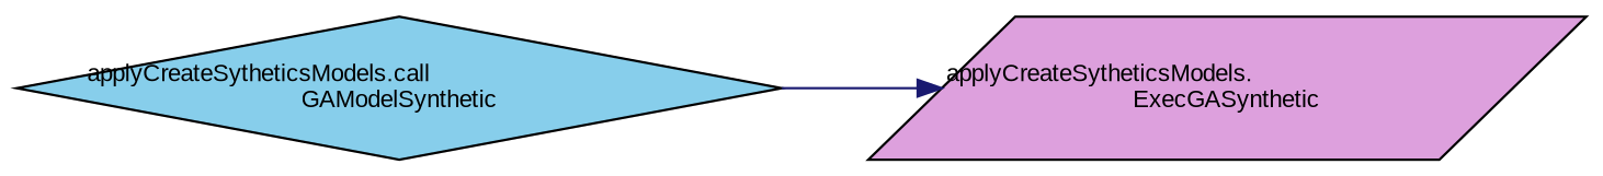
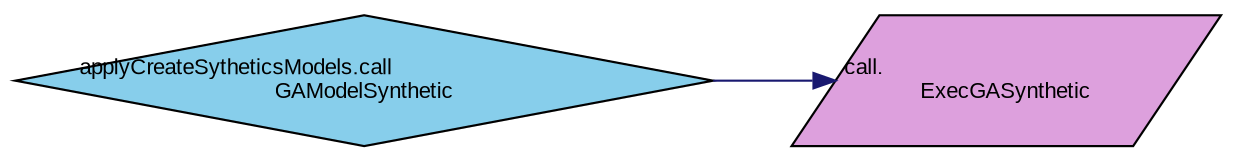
  digraph {
    rankdir=LR
    fontname="Liberation Sans"
    node [color=black fontname="Liberation Sans" fontsize=10 style=filled]
    n1 [fillcolor=skyblue fontcolor=black height=0.2 label="applyCreateSytheticsModels.call\lGAModelSynthetic" shape=diamond width=0.4]
-   n2 [fillcolor=plum height=0.2 label="applyCreateSytheticsModels.\lExecGASynthetic" shape=parallelogram width=0.4]
+   n2 [fillcolor=plum height=0.2 label="call.\lExecGASynthetic" shape=parallelogram width=0.4]
    n1 -> n2 [color=midnightblue fontname="Liberation Sans" fontsize=10 labelfontname=Helvetica labelfontsize=10 style=solid]
  }
